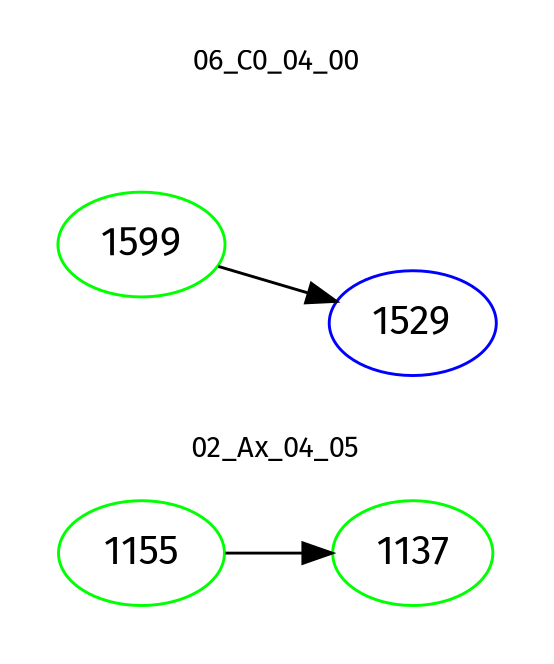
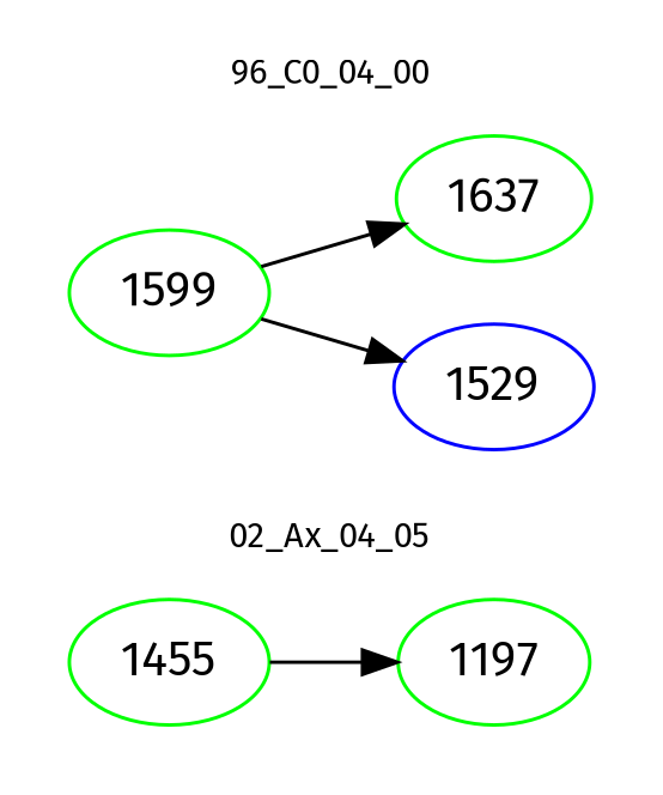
  digraph {
    fontname="Fira Sans"
    rankdir=LR
    node [color=green fontname="Fira Sans"]
    edge [color=black fontname="Fira Sans"]
-   n1 [label=1155]
-   n2 [label=1137]
+   n1 [label=1455]
+   n2 [label=1197]
    n3 [label=1599]
    n4 [color=blue label=1529]
+   n5 [label=1637]
    subgraph cluster_1 {
      color=white
      fontsize=10
      label="02_Ax_04_05"
      n1
      n2
    }
    subgraph cluster_2 {
      color=white
      fontsize=10
-     label="06_C0_04_00"
+     label="96_C0_04_00"
      n3
      n4
+     n5
    }
    n1 -> n2
    n3 -> n4
+   n3 -> n5
  }
